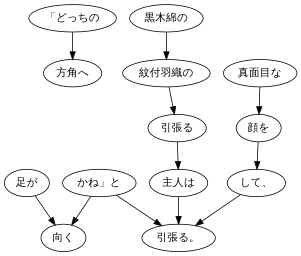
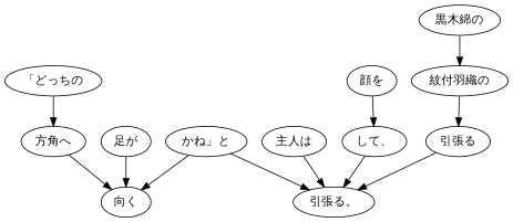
  digraph {
    fontname=Ubuntu
    node [fontname=Ubuntu]
    edge [fontname=Ubuntu]
    n1 [label="「どっちの"]
    n2 [label="方角へ"]
    n3 [label="向く"]
    n4 [label="足が"]
    n5 [label="かね」と"]
    n6 [label="引張る。"]
    n7 [label="主人は"]
-   n8 [label="真面目な"]
    n9 [label="顔を"]
    n10 [label="して、"]
    n11 [label="黒木綿の"]
    n12 [label="紋付羽織の"]
    n13 [label="引張る"]
    n1 -> n2
+   n2 -> n3
    n4 -> n3
    n5 -> n3
    n5 -> n6
    n7 -> n6
-   n8 -> n9
    n9 -> n10
    n10 -> n6
    n11 -> n12
    n12 -> n13
-   n13 -> n7
+   n13 -> n6
  }
